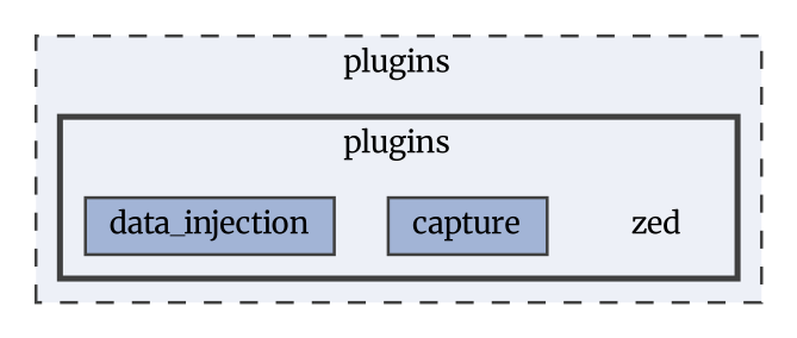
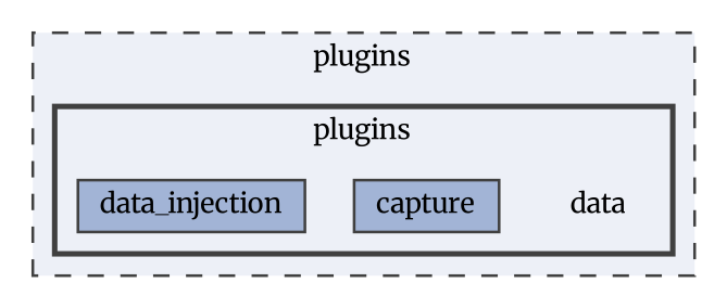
  digraph {
    compound=true
    fontname=Merriweather
    node [fontname=Merriweather fontsize=10 shape=box color=grey25 fillcolor="#a2b4d6" style=filled]
-   n1 [height=0.2 label=zed shape=plaintext width=0.4 color="" fillcolor="" style=""]
+   n1 [height=0.2 label=data shape=plaintext width=0.4 color="" fillcolor="" style=""]
    n2 [height=0.2 label=capture width=0.4]
    n3 [height=0.2 label=data_injection width=0.4]
    subgraph cluster_1 {
      bgcolor="#edf0f7"
      fontsize=10
      label=plugins
      pencolor=grey25
      style="filled,dashed"
      subgraph cluster_2 {
        bgcolor="#edf0f7"
        fontsize=10
        pencolor=grey25
        style="filled,bold"
        n1
        n2
        n3
      }
    }
  }
